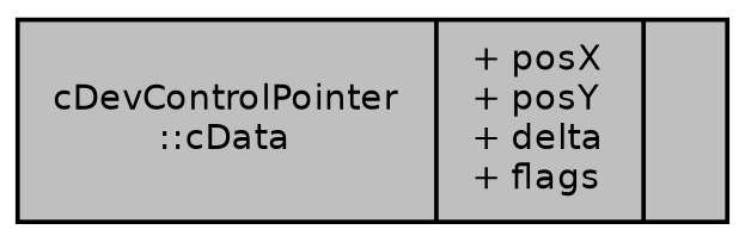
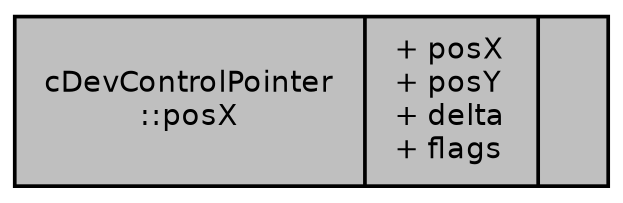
  digraph {
    rankdir=LR
    fontname="DejaVu Sans"
-   n1 [color=black fillcolor=grey75 fontcolor=black fontname="DejaVu Sans" fontsize=8 height=0.2 label="{cDevControlPointer\l::cData\n|+ posX\l+ posY\l+ delta\l+ flags\l|}" shape=record style=filled width=0.4]
+   n1 [color=black fillcolor=grey75 fontcolor=black fontname="DejaVu Sans" fontsize=8 height=0.2 label="{cDevControlPointer\l::posX\n|+ posX\l+ posY\l+ delta\l+ flags\l|}" shape=record style=filled width=0.4]
  }
